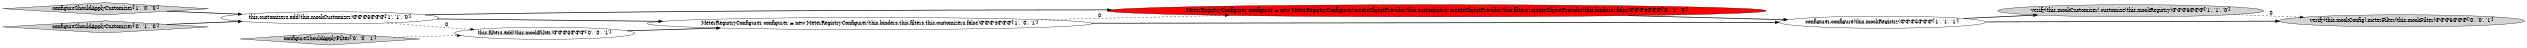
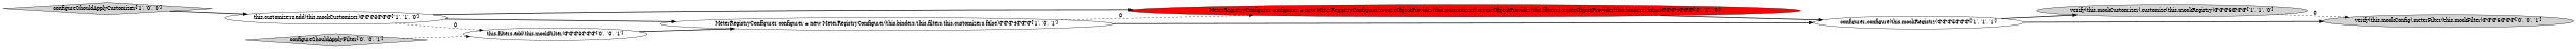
  digraph {
    rankdir=LR
    node [fillcolor=lightgray shape=ellipse style=filled]
    edge [style=bold]
    n1 [label="verify(this.mockCustomizer).customize(this.mockRegistry)@@@6@@@['1', '1', '0']"]
    n2 [label="verify(this.mockConfig).meterFilter(this.mockFilter)@@@6@@@['0', '0', '1']"]
    n3 [label="configureShouldApplyCustomizer['1', '0', '0']" shape=diamond]
    n4 [fillcolor=white label="this.customizers.add(this.mockCustomizer)@@@3@@@['1', '1', '0']"]
    n5 [fillcolor=white label="this.filters.add(this.mockFilter)@@@3@@@['0', '0', '1']"]
    n6 [fillcolor=white label="MeterRegistryConfigurer configurer = new MeterRegistryConfigurer(this.binders,this.filters,this.customizers,false)@@@4@@@['1', '0', '1']"]
    n7 [fillcolor=red label="MeterRegistryConfigurer configurer = new MeterRegistryConfigurer(createObjectProvider(this.customizers),createObjectProvider(this.filters),createObjectProvider(this.binders),false)@@@4@@@['0', '1', '0']"]
    n8 [fillcolor=white label="configurer.configure(this.mockRegistry)@@@5@@@['1', '1', '1']"]
    n9 [label="configureShouldApplyFilter['0', '0', '1']" shape=diamond]
-   n10 [label="configureShouldApplyCustomizer['0', '1', '0']" shape=diamond]
    n1 -> n2 [label=0 style=dashed]
    n3 -> n4
    n4 -> n5 [label=0 style=dashed]
    n4 -> n6
    n4 -> n7
    n5 -> n6
    n6 -> n7 [label=0 style=dashed]
    n6 -> n8
    n7 -> n8
    n8 -> n1
    n8 -> n2
    n9 -> n5 [style=dashed]
-   n10 -> n4
  }
